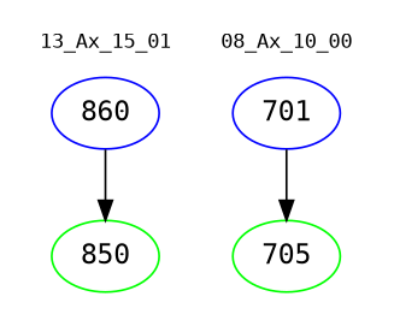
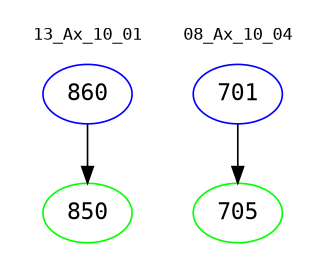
  digraph {
    fontname="DejaVu Sans Mono"
    node [color=blue fontname="DejaVu Sans Mono"]
    edge [color=black fontname="DejaVu Sans Mono"]
    n1 [label=860]
    n2 [color=green label=850]
    n3 [label=701]
    n4 [color=green label=705]
    subgraph cluster_1 {
      color=white
      fontsize=10
-     label="13_Ax_15_01"
+     label="13_Ax_10_01"
      n1
      n2
    }
    subgraph cluster_2 {
      color=white
      fontsize=10
-     label="08_Ax_10_00"
+     label="08_Ax_10_04"
      n3
      n4
    }
    n1 -> n2
    n3 -> n4
  }
